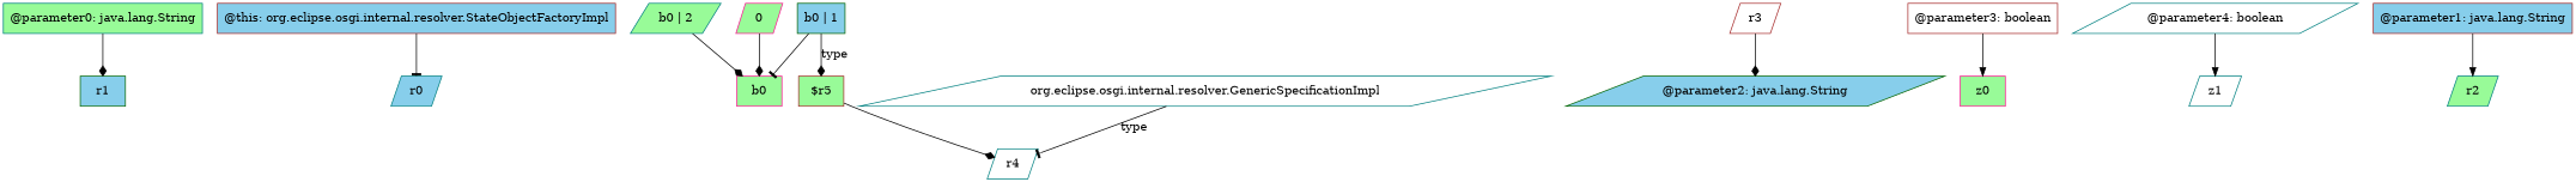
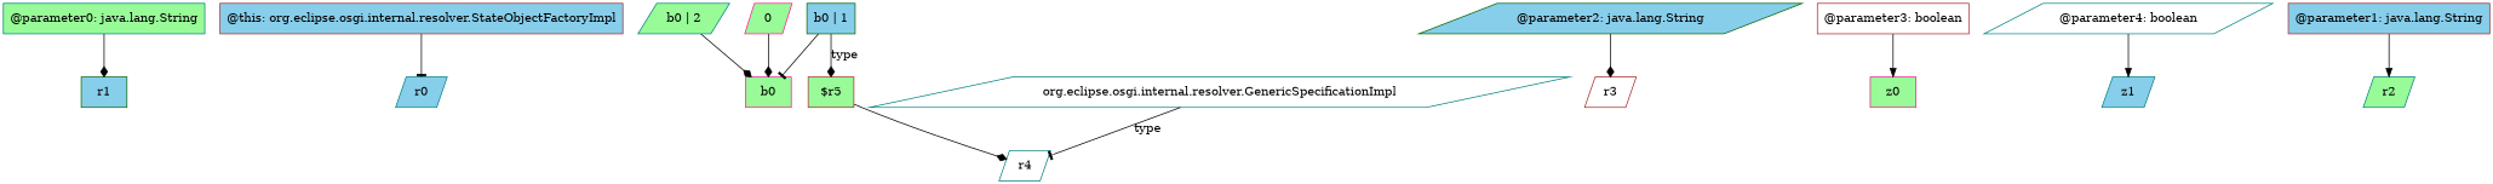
  digraph {
    node [color=teal fillcolor=palegreen shape=parallelogram style=filled]
    edge [arrowhead=diamond]
    n1 [label="@parameter0: java.lang.String" shape=box]
    n2 [color=darkgreen fillcolor=skyblue label=r1 shape=box]
    n3 [color=brown fillcolor=skyblue label="@this: org.eclipse.osgi.internal.resolver.StateObjectFactoryImpl" shape=box]
    n4 [fillcolor=skyblue label=r0]
    n5 [label="b0 | 2"]
    n6 [color=deeppink label=b0 shape=box]
    n7 [fillcolor=white label="org.eclipse.osgi.internal.resolver.GenericSpecificationImpl"]
    n8 [fillcolor=white label=r4]
    n9 [color=brown label="$r5" shape=box]
    n10 [color=darkgreen fillcolor=skyblue label="@parameter2: java.lang.String"]
    n11 [color=brown fillcolor=white label=r3]
    n12 [color=brown fillcolor=white label="@parameter3: boolean" shape=box]
    n13 [color=deeppink label=z0 shape=box]
    n14 [fillcolor=white label="@parameter4: boolean"]
-   n15 [fillcolor=white label=z1]
+   n15 [fillcolor=skyblue label=z1]
    n16 [color=darkgreen fillcolor=skyblue label="b0 | 1" shape=box]
    n17 [color=brown fillcolor=skyblue label="@parameter1: java.lang.String" shape=box]
    n18 [label=r2]
    n19 [color=deeppink label=0]
    n1 -> n2
    n3 -> n4 [arrowhead=tee]
    n5 -> n6
    n7 -> n8 [arrowhead=tee label=type]
    n9 -> n8
-   n11 -> n10
+   n10 -> n11
    n12 -> n13 [arrowhead=normal]
    n14 -> n15 [arrowhead=normal]
    n16 -> n6 [arrowhead=tee]
    n16 -> n9 [label=type]
    n17 -> n18 [arrowhead=normal]
    n19 -> n6
  }
